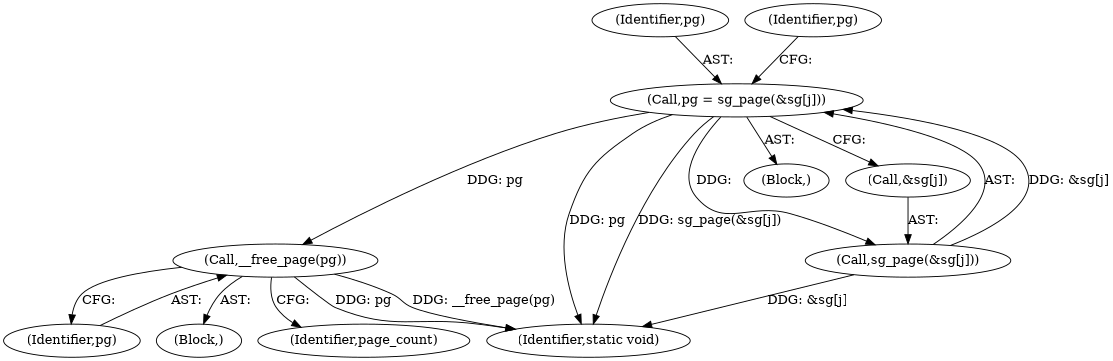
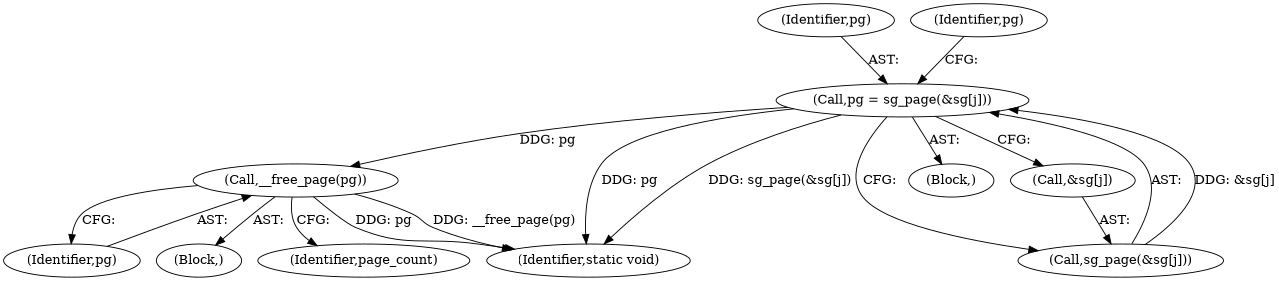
  digraph {
    n1 [label="(Call,__free_page(pg))"]
    n2 [label="(Identifier,pg)"]
    n3 [label="(Block,)"]
    n4 [label="(Identifier,static void)"]
    n5 [label="(Identifier,page_count)"]
    n6 [label="(Call,pg = sg_page(&sg[j]))"]
    n7 [label="(Call,sg_page(&sg[j]))"]
    n8 [label="(Block,)"]
    n9 [label="(Call,&sg[j])"]
    n10 [label="(Identifier,pg)"]
    n11 [label="(Identifier,pg)"]
    n1 -> n2 [label="CFG: "]
    n1 -> n3 [label="AST: "]
    n1 -> n4 [label="DDG: pg"]
    n1 -> n4 [label="DDG: __free_page(pg)"]
    n1 -> n5 [label="CFG: "]
    n2 -> n1 [label="AST: "]
    n6 -> n1 [label="DDG: pg"]
    n6 -> n4 [label="DDG: pg"]
    n6 -> n4 [label="DDG: sg_page(&sg[j])"]
-   n6 -> n7 [label="DDG: "]
+   n6 -> n7 [label="CFG: "]
    n6 -> n8 [label="AST: "]
    n6 -> n9 [label="CFG: "]
-   n7 -> n4 [label="DDG: &sg[j]"]
    n7 -> n6 [label="AST: "]
    n7 -> n6 [label="DDG: &sg[j]"]
    n9 -> n7 [label="AST: "]
    n10 -> n6 [label="AST: "]
    n11 -> n6 [label="CFG: "]
  }
